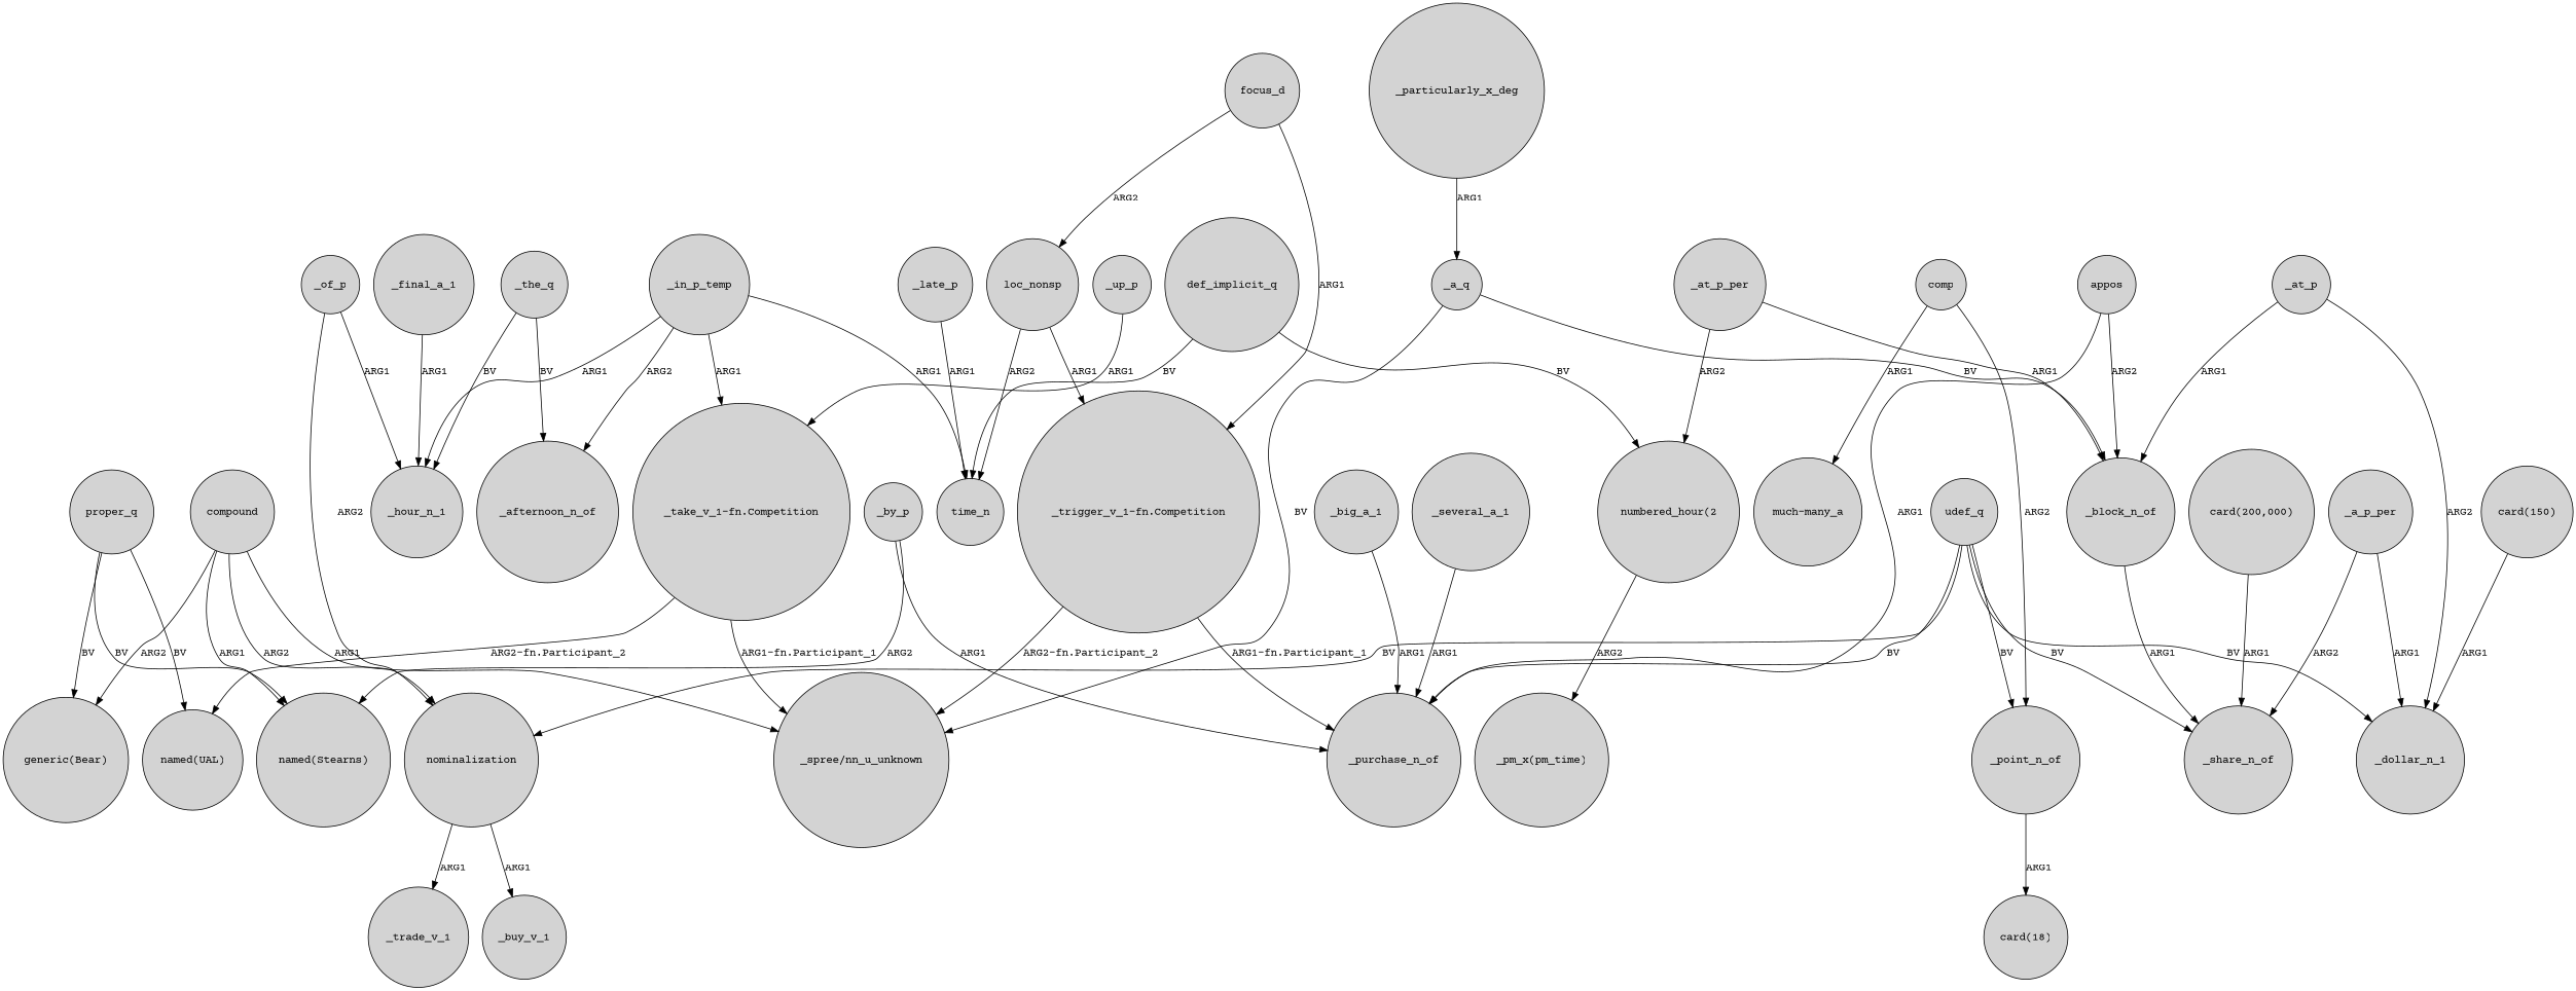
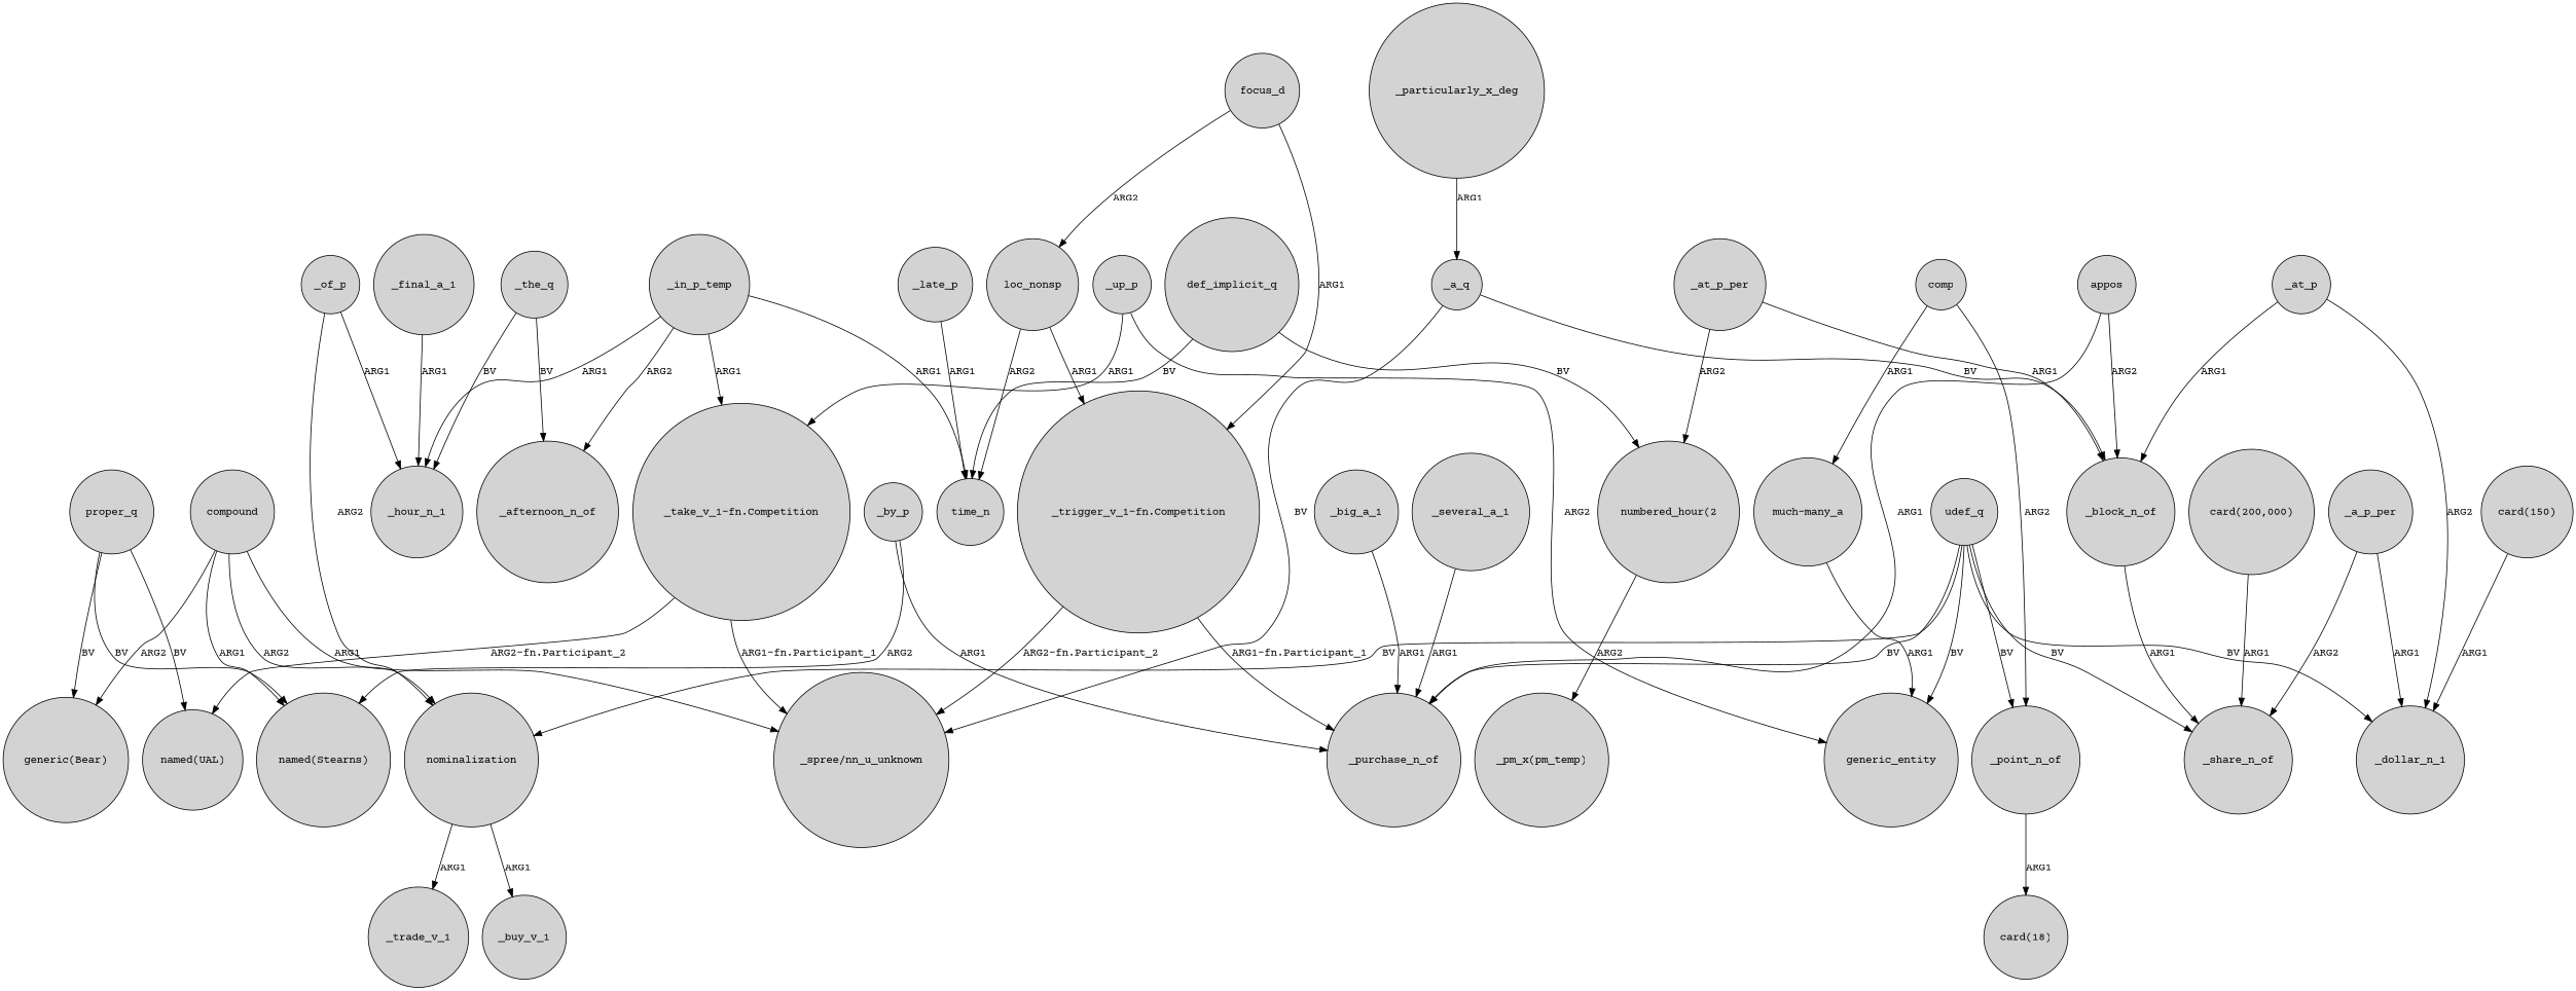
  digraph {
    fontname="Courier Prime"
    node [fontname="Courier Prime" shape=circle style=filled]
    edge [fontname="Courier Prime"]
    nominalization
    _buy_v_1
    _trade_v_1
    _the_q
    _hour_n_1
    _afternoon_n_of
    appos
    _block_n_of
    _purchase_n_of
    _share_n_of
    "numbered_hour(2"
-   "_pm_x(pm_time)"
+   "_pm_x(pm_time)" [label="_pm_x(pm_temp)"]
    compound
    "named(Stearns)"
    "_spree/nn_u_unknown"
    n16 [label="generic(Bear)"]
    proper_q
    "named(UAL)"
    _by_p
    _several_a_1
    _particularly_x_deg
    _a_q
    "card(150)"
    _dollar_n_1
    _in_p_temp
    "_take_v_1-fn.Competition"
    time_n
    n28 [label=_at_p_per]
    focus_d
    "_trigger_v_1-fn.Competition"
    loc_nonsp
    _of_p
    udef_q
+   generic_entity
    _point_n_of
    "card(18)"
    def_implicit_q
    "card(200,000)"
    comp
    "much-many_a"
    _up_p
    _at_p
    _a_p_per
    _late_p
    _big_a_1
    _final_a_1
    nominalization -> _buy_v_1 [label=ARG1]
    nominalization -> _trade_v_1 [label=ARG1]
    _the_q -> _hour_n_1 [label=BV]
    _the_q -> _afternoon_n_of [label=BV]
    appos -> _block_n_of [label=ARG2]
    appos -> _purchase_n_of [label=ARG1]
    _block_n_of -> _share_n_of [label=ARG1]
    "numbered_hour(2" -> "_pm_x(pm_time)" [label=ARG2 tailport="43)"]
    compound -> nominalization [label=ARG2]
    compound -> "named(Stearns)" [label=ARG1]
    compound -> "_spree/nn_u_unknown" [label=ARG1]
    compound -> n16 [label=ARG2]
    proper_q -> "named(Stearns)" [label=BV]
    proper_q -> n16 [label=BV]
    proper_q -> "named(UAL)" [label=BV]
    _by_p -> _purchase_n_of [label=ARG1]
    _by_p -> "named(Stearns)" [label=ARG2]
    _several_a_1 -> _purchase_n_of [label=ARG1]
    _particularly_x_deg -> _a_q [label=ARG1]
    _a_q -> _block_n_of [label=BV]
    _a_q -> "_spree/nn_u_unknown" [label=BV]
    "card(150)" -> _dollar_n_1 [label=ARG1]
    _in_p_temp -> _hour_n_1 [label=ARG1]
    _in_p_temp -> _afternoon_n_of [label=ARG2]
    _in_p_temp -> "_take_v_1-fn.Competition" [label=ARG1]
    _in_p_temp -> time_n [label=ARG1]
    "_take_v_1-fn.Competition" -> "_spree/nn_u_unknown" [label="ARG1-fn.Participant_1"]
    "_take_v_1-fn.Competition" -> "named(UAL)" [label="ARG2-fn.Participant_2"]
    n28 -> _block_n_of [label=ARG1]
    n28 -> "numbered_hour(2" [headport="43)" label=ARG2]
    focus_d -> "_trigger_v_1-fn.Competition" [label=ARG1]
    focus_d -> loc_nonsp [label=ARG2]
    "_trigger_v_1-fn.Competition" -> _purchase_n_of [label="ARG1-fn.Participant_1"]
    "_trigger_v_1-fn.Competition" -> "_spree/nn_u_unknown" [label="ARG2-fn.Participant_2"]
    loc_nonsp -> time_n [label=ARG2]
    loc_nonsp -> "_trigger_v_1-fn.Competition" [label=ARG1]
    _of_p -> nominalization [label=ARG2]
    _of_p -> _hour_n_1 [label=ARG1]
    udef_q -> nominalization [label=BV]
    udef_q -> _purchase_n_of [label=BV]
    udef_q -> _share_n_of [label=BV]
    udef_q -> _dollar_n_1 [label=BV]
+   udef_q -> generic_entity [label=BV]
    udef_q -> _point_n_of [label=BV]
    _point_n_of -> "card(18)" [label=ARG1]
    def_implicit_q -> "numbered_hour(2" [headport="43)" label=BV]
    def_implicit_q -> time_n [label=BV]
    "card(200,000)" -> _share_n_of [label=ARG1]
    comp -> _point_n_of [label=ARG2]
    comp -> "much-many_a" [label=ARG1]
+   "much-many_a" -> generic_entity [label=ARG1]
    _up_p -> "_take_v_1-fn.Competition" [label=ARG1]
+   _up_p -> generic_entity [label=ARG2]
    _at_p -> _block_n_of [label=ARG1]
    _at_p -> _dollar_n_1 [label=ARG2]
    _a_p_per -> _share_n_of [label=ARG2]
    _a_p_per -> _dollar_n_1 [label=ARG1]
    _late_p -> time_n [label=ARG1]
    _big_a_1 -> _purchase_n_of [label=ARG1]
    _final_a_1 -> _hour_n_1 [label=ARG1]
  }
